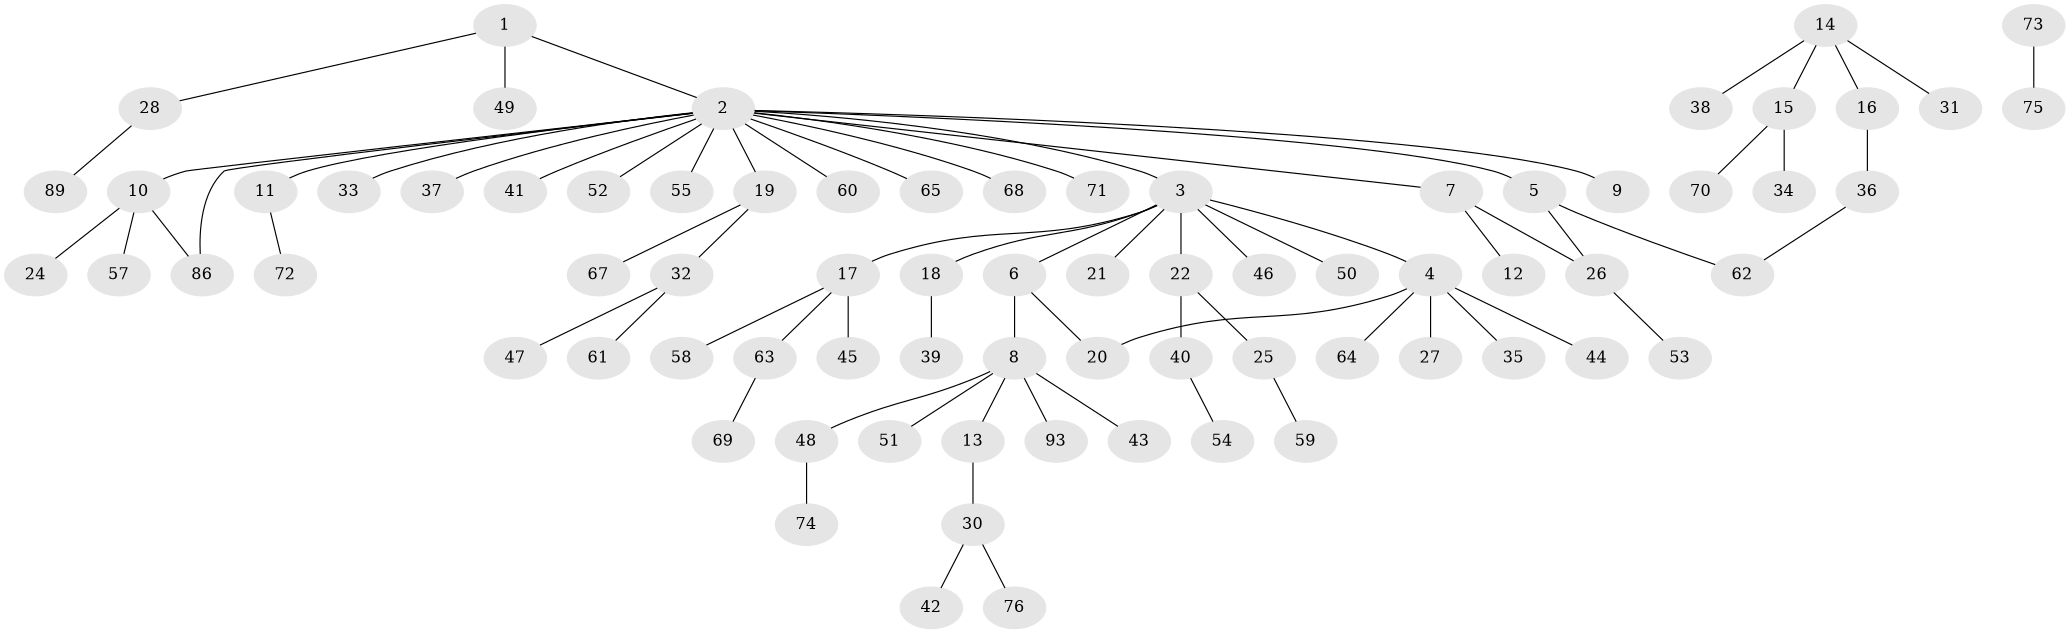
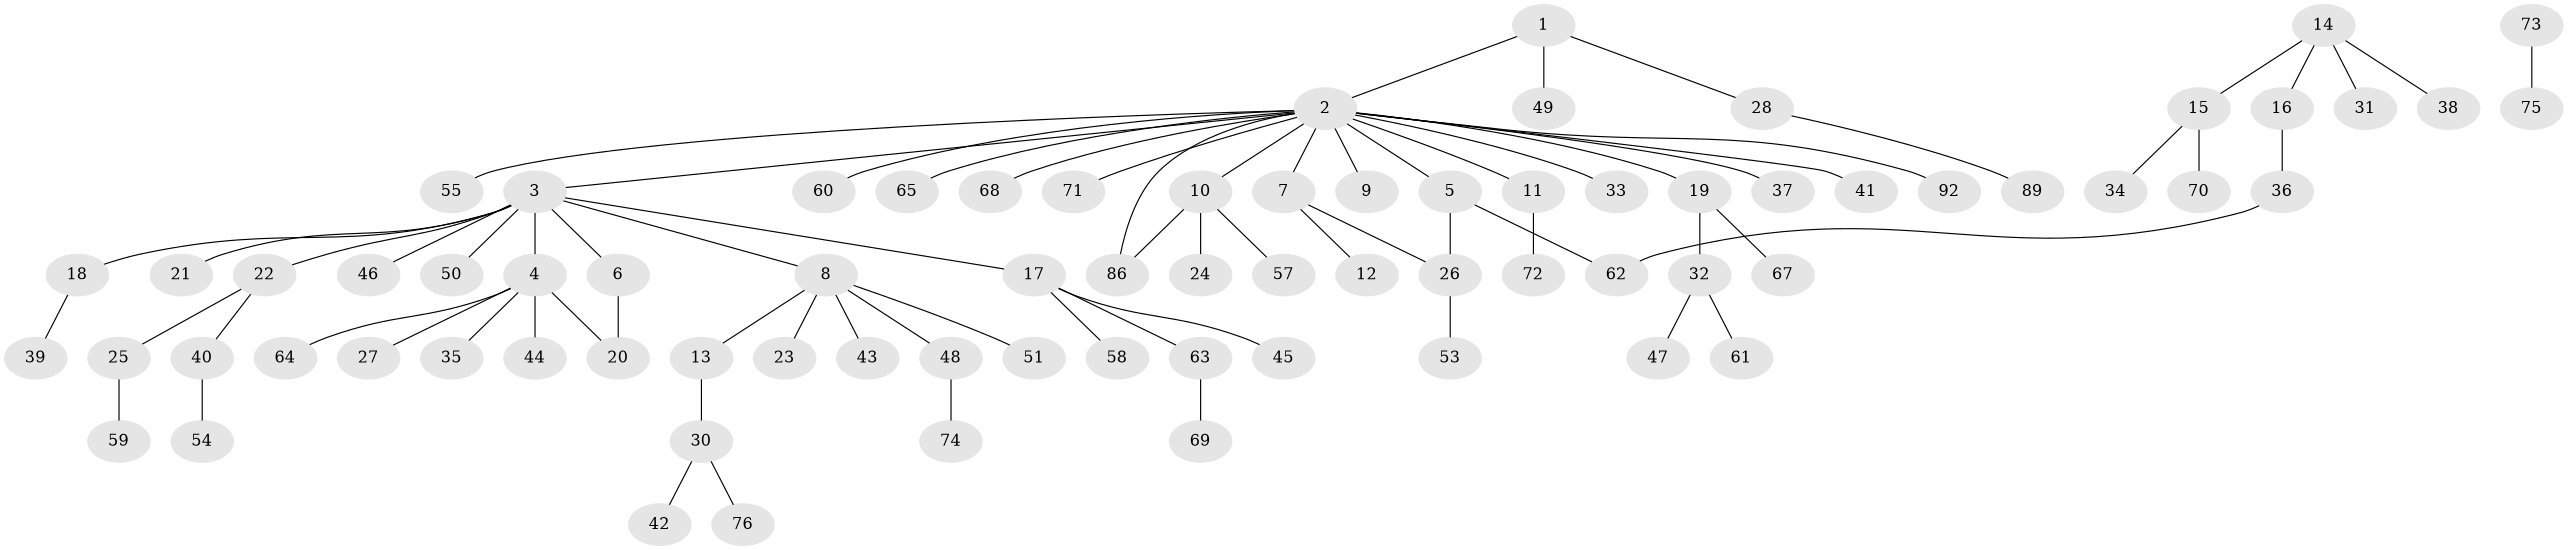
  graph {
    node [color=gray90 style=filled]
    1
    2
    28
    49
    3
    5
    7
    9
    10
    11
    19
    33
    37
    41
-   52
+   52 [label=92]
    55
    n17 [label=86]
    60
    65
    68
    71
    n22 [label=89]
    4
    6
    8
    17
    18
    21
    22
    46
    50
    26
    62
    12
    24
    57
    72
    32
    67
    27
    35
    44
    64
    20
    13
-   23 [label=93]
+   23
    43
    48
    51
    45
    58
    63
    39
    25
    40
    14
    15
    16
    31
    38
    53
    30
    74
    42
    76
    34
    70
    36
    69
    47
    61
    59
    54
    73
    75
    1 -- 2
    1 -- 28
    1 -- 49
    2 -- 3
    2 -- 5
    2 -- 7
    2 -- 9
    2 -- 10
    2 -- 11
    2 -- 19
    2 -- 33
    2 -- 37
    2 -- 41
    2 -- 52
    2 -- 55
    2 -- n17
    2 -- 60
    2 -- 65
    2 -- 68
    2 -- 71
    28 -- n22
    3 -- 4
    3 -- 6
-   6 -- 8
+   3 -- 8
    3 -- 17
    3 -- 18
    3 -- 21
    3 -- 22
    3 -- 46
    3 -- 50
    5 -- 26
    5 -- 62
    7 -- 26
    7 -- 12
    10 -- n17
    10 -- 24
    10 -- 57
    11 -- 72
    19 -- 32
    19 -- 67
    4 -- 27
    4 -- 35
    4 -- 44
    4 -- 64
    4 -- 20
    6 -- 20
    8 -- 13
    8 -- 23
    8 -- 43
    8 -- 48
    8 -- 51
    17 -- 45
    17 -- 58
    17 -- 63
    18 -- 39
    22 -- 25
    22 -- 40
    26 -- 53
    32 -- 47
    32 -- 61
    13 -- 30
    48 -- 74
    63 -- 69
    25 -- 59
    40 -- 54
    14 -- 15
    14 -- 16
    14 -- 31
    14 -- 38
    15 -- 34
    15 -- 70
    16 -- 36
    30 -- 42
    30 -- 76
    36 -- 62
    73 -- 75
  }
